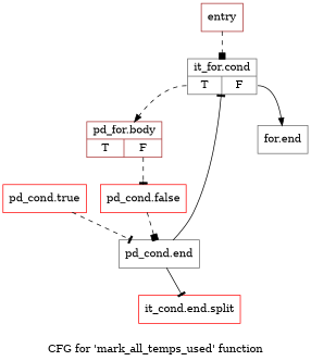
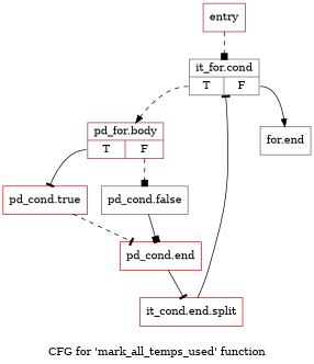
  digraph {
    label="CFG for 'mark_all_temps_used' function"
    node [color=red shape=record]
    edge [arrowhead=tee style=solid]
    n1 [color=brown label="{entry}"]
    n2 [color=gray40 label="{it_for.cond|{<s0>T|<s1>F}}"]
    n3 [color=brown label="{pd_for.body|{<s0>T|<s1>F}}"]
    n4 [color=gray40 label="{for.end}"]
    n5 [label="{pd_cond.true}"]
-   n6 [label="{pd_cond.false}"]
-   n7 [color=gray40 label="{pd_cond.end}"]
+   n6 [color=gray40 label="{pd_cond.false}"]
+   n7 [label="{pd_cond.end}"]
    n8 [label="{it_cond.end.split}"]
    n1 -> n2 [arrowhead=box style=dashed]
    n2 -> n3 [arrowhead=normal style=dashed tailport=s0]
    n2 -> n4 [arrowhead=normal tailport=s1]
-   n3 -> n6 [style=dashed tailport=s1]
+   n3 -> n5 [tailport=s0]
+   n3 -> n6 [arrowhead=box style=dashed tailport=s1]
    n5 -> n7 [style=dashed]
-   n6 -> n7 [arrowhead=box style=dashed]
+   n6 -> n7 [arrowhead=box]
    n7 -> n8
-   n7 -> n2
+   n8 -> n2
  }
